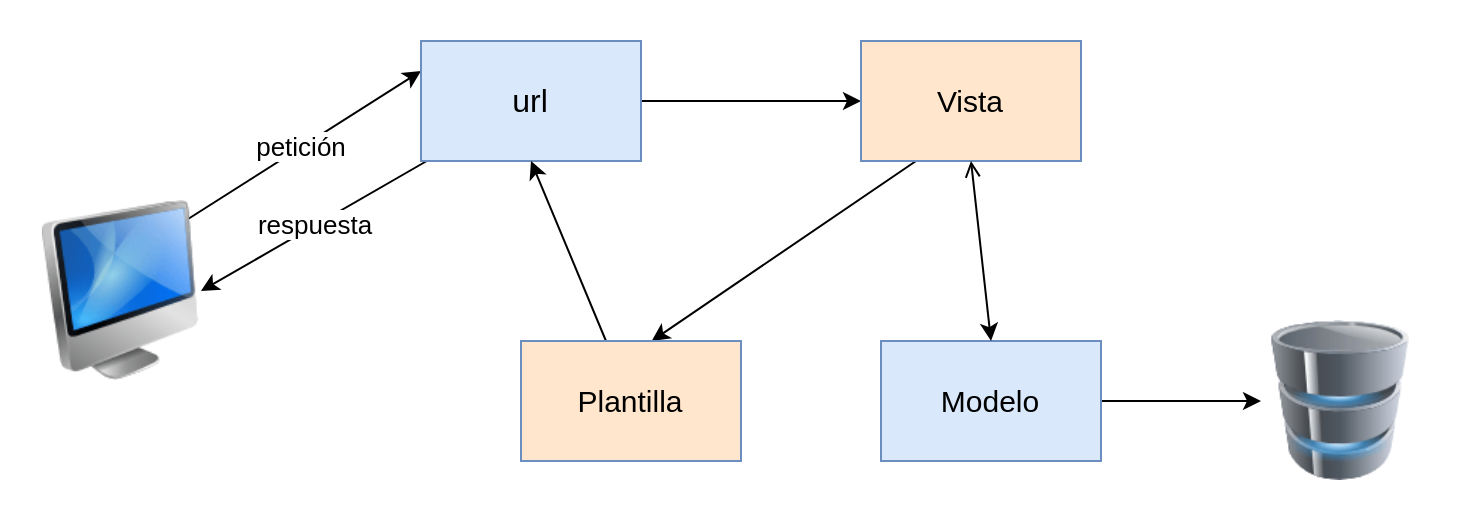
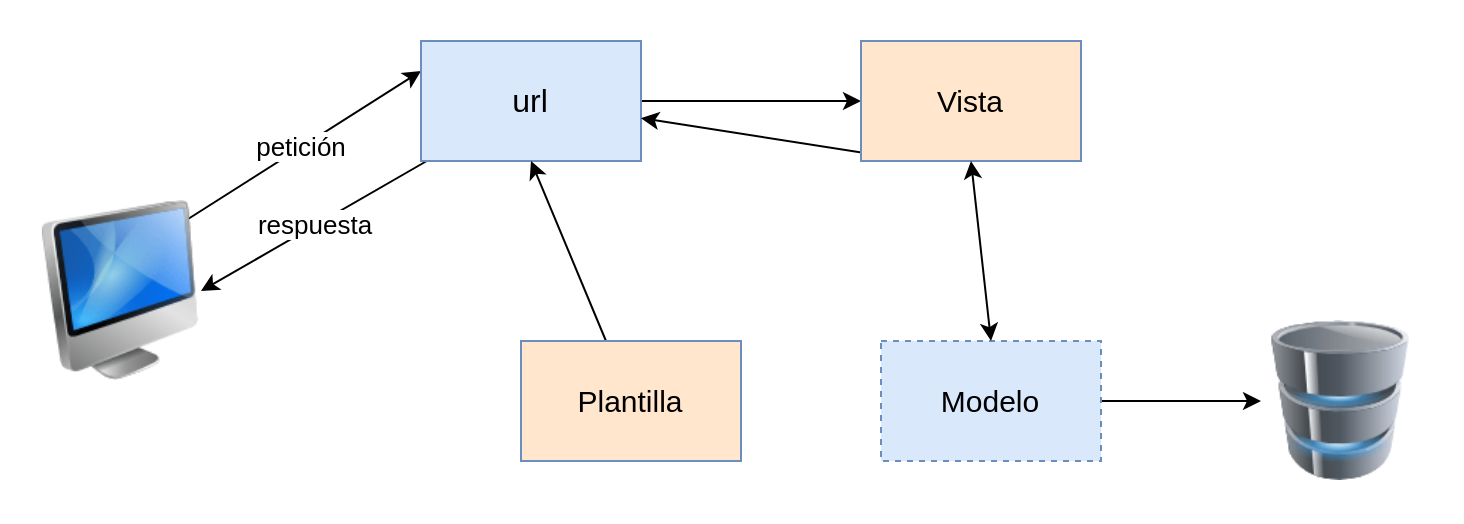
  <mxCell id="0" />
  <mxCell id="1" parent="0" />
  <mxCell id="2" value="petición" style="rounded=0;orthogonalLoop=1;jettySize=auto;html=1;exitX=0.875;exitY=0.125;exitDx=0;exitDy=0;entryX=0;entryY=0.25;entryDx=0;entryDy=0;exitPerimeter=0;fontSize=13;" edge="1" parent="1" source="3" target="7"><mxGeometry relative="1" as="geometry" /></mxCell>
  <mxCell id="3" value="" style="image;html=1;image=img/lib/clip_art/computers/iMac_128x128.png" vertex="1" parent="1"><mxGeometry x="20" y="100" width="80" height="90" as="geometry" /></mxCell>
  <mxCell id="4" value="" style="image;html=1;image=img/lib/clip_art/computers/Database_128x128.png" vertex="1" parent="1"><mxGeometry x="630" y="160" width="80" height="80" as="geometry" /></mxCell>
  <mxCell id="5" value="" style="edgeStyle=none;rounded=0;orthogonalLoop=1;jettySize=auto;html=1;" edge="1" parent="1" source="7"><mxGeometry relative="1" as="geometry"><mxPoint x="430" y="50" as="targetPoint" /></mxGeometry></mxCell>
  <mxCell id="6" value="respuesta" style="edgeStyle=none;rounded=0;orthogonalLoop=1;jettySize=auto;html=1;entryX=1;entryY=0.5;entryDx=0;entryDy=0;fontSize=13;" edge="1" parent="1" source="7" target="3"><mxGeometry relative="1" as="geometry" /></mxCell>
  <mxCell id="7" value="&lt;font style=&quot;font-size: 16px;&quot;&gt;url&lt;/font&gt;" style="rounded=0;whiteSpace=wrap;html=1;fillColor=#dae8fc;strokeColor=#6c8ebf;" vertex="1" parent="1"><mxGeometry x="210" y="20" width="110" height="60" as="geometry" /></mxCell>
  <mxCell id="8" style="edgeStyle=none;rounded=0;orthogonalLoop=1;jettySize=auto;html=1;entryX=0.6;entryY=0.04;entryDx=0;entryDy=0;entryPerimeter=0;startArrow=none;" edge="1" parent="1" source="14"><mxGeometry relative="1" as="geometry"><mxPoint x="454.091" y="80" as="sourcePoint" /><mxPoint x="332" y="182" as="targetPoint" /></mxGeometry></mxCell>
- <mxCell id="9" style="edgeStyle=none;rounded=0;orthogonalLoop=1;jettySize=auto;html=1;entryX=0.594;entryY=0;entryDx=0;entryDy=0;entryPerimeter=0;exitX=0.25;exitY=1;exitDx=0;exitDy=0;" edge="1" parent="1" source="10" target="14"><mxGeometry relative="1" as="geometry" /></mxCell>
+ <mxCell id="9" style="edgeStyle=none;rounded=0;orthogonalLoop=1;jettySize=auto;html=1;exitX=0.25;exitY=1;exitDx=0;exitDy=0;" edge="1" parent="1" source="10" target="7"><mxGeometry relative="1" as="geometry" /></mxCell>
  <mxCell id="10" value="&lt;font style=&quot;font-size: 15px;&quot;&gt;Vista&lt;/font&gt;" style="rounded=0;whiteSpace=wrap;html=1;fillColor=#ffe6cc;strokeColor=#6c8ebf;" vertex="1" parent="1"><mxGeometry x="430" y="20" width="110" height="60" as="geometry" /></mxCell>
  <mxCell id="11" value="" style="edgeStyle=none;rounded=0;orthogonalLoop=1;jettySize=auto;html=1;" edge="1" parent="1" source="12" target="4"><mxGeometry relative="1" as="geometry" /></mxCell>
- <mxCell id="12" value="&lt;font style=&quot;font-size: 15px;&quot;&gt;Modelo&lt;/font&gt;" style="rounded=0;whiteSpace=wrap;html=1;fillColor=#dae8fc;strokeColor=#6c8ebf;" vertex="1" parent="1"><mxGeometry x="440" y="170" width="110" height="60" as="geometry" /></mxCell>
+ <mxCell id="12" value="&lt;font style=&quot;font-size: 15px;&quot;&gt;Modelo&lt;/font&gt;" style="rounded=0;whiteSpace=wrap;html=1;fillColor=#dae8fc;strokeColor=#6c8ebf;dashed=1;" vertex="1" parent="1"><mxGeometry x="440" y="170" width="110" height="60" as="geometry" /></mxCell>
  <mxCell id="13" style="edgeStyle=none;rounded=0;orthogonalLoop=1;jettySize=auto;html=1;entryX=0.5;entryY=1;entryDx=0;entryDy=0;" edge="1" parent="1" source="14" target="7"><mxGeometry relative="1" as="geometry" /></mxCell>
  <mxCell id="14" value="&lt;font style=&quot;font-size: 15px;&quot;&gt;Plantilla&lt;/font&gt;" style="rounded=0;whiteSpace=wrap;html=1;fillColor=#ffe6cc;strokeColor=#6c8ebf;" vertex="1" parent="1"><mxGeometry x="260" y="170" width="110" height="60" as="geometry" /></mxCell>
- <mxCell id="15" value="" style="endArrow=open;startArrow=classic;html=1;rounded=0;exitX=0.5;exitY=0;exitDx=0;exitDy=0;entryX=0.5;entryY=1;entryDx=0;entryDy=0;" edge="1" parent="1" source="12" target="10"><mxGeometry width="50" height="50" relative="1" as="geometry"><mxPoint x="450" y="130" as="sourcePoint" /><mxPoint x="500" y="80" as="targetPoint" /></mxGeometry></mxCell>
+ <mxCell id="15" value="" style="endArrow=classic;startArrow=classic;html=1;rounded=0;exitX=0.5;exitY=0;exitDx=0;exitDy=0;entryX=0.5;entryY=1;entryDx=0;entryDy=0;" edge="1" parent="1" source="12" target="10"><mxGeometry width="50" height="50" relative="1" as="geometry"><mxPoint x="450" y="130" as="sourcePoint" /><mxPoint x="500" y="80" as="targetPoint" /></mxGeometry></mxCell>
